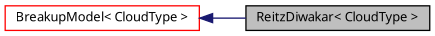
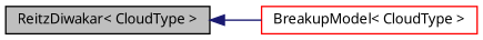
  digraph {
    rankdir=LR
    fontname="Noto Sans"
    node [fontname="Noto Sans" fontsize=10 shape=record]
    n1 [color=black fillcolor=grey75 fontcolor=black height=0.2 label="ReitzDiwakar\< CloudType \>" style=filled width=0.4]
    n2 [color=red height=0.2 label="BreakupModel\< CloudType \>" width=0.4]
-   n2 -> n1 [color=midnightblue dir=back fontname="Noto Sans" fontsize=10 labelfontname=FreeSans labelfontsize=10 style=solid]
+   n1 -> n2 [color=midnightblue dir=back fontname="Noto Sans" fontsize=10 labelfontname=FreeSans labelfontsize=10 style=solid]
  }
